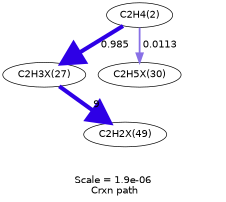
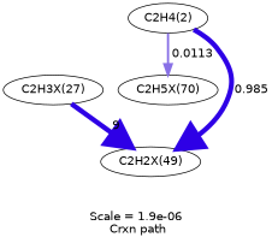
  digraph {
    fontname=Helvetica
    label="Scale = 1.9e-06\l Crxn path"
    node [fontname=Helvetica]
    edge [fontname=Helvetica]
    n1 [label="C2H4(2)"]
    n2 [label="C2H3X(27)"]
-   n3 [label="C2H5X(30)"]
+   n3 [label="C2H5X(70)"]
    n4 [label="C2H2X(49)"]
-   n1 -> n2 [arrowsize=2.99 color="0.7, 1.49, 0.9" label=" 0.985" style="setlinewidth(5.99)"]
+   n1 -> n4 [arrowsize=2.99 color="0.7, 1.49, 0.9" label=" 0.985" style="setlinewidth(5.99)"]
    n1 -> n3 [arrowsize=1.31 color="0.7, 0.511, 0.9" label=" 0.0113" style="setlinewidth(2.62)"]
    n2 -> n4 [arrowsize=3 color="0.7, 1.5, 0.9" label=" 9" style="setlinewidth(6)"]
  }
